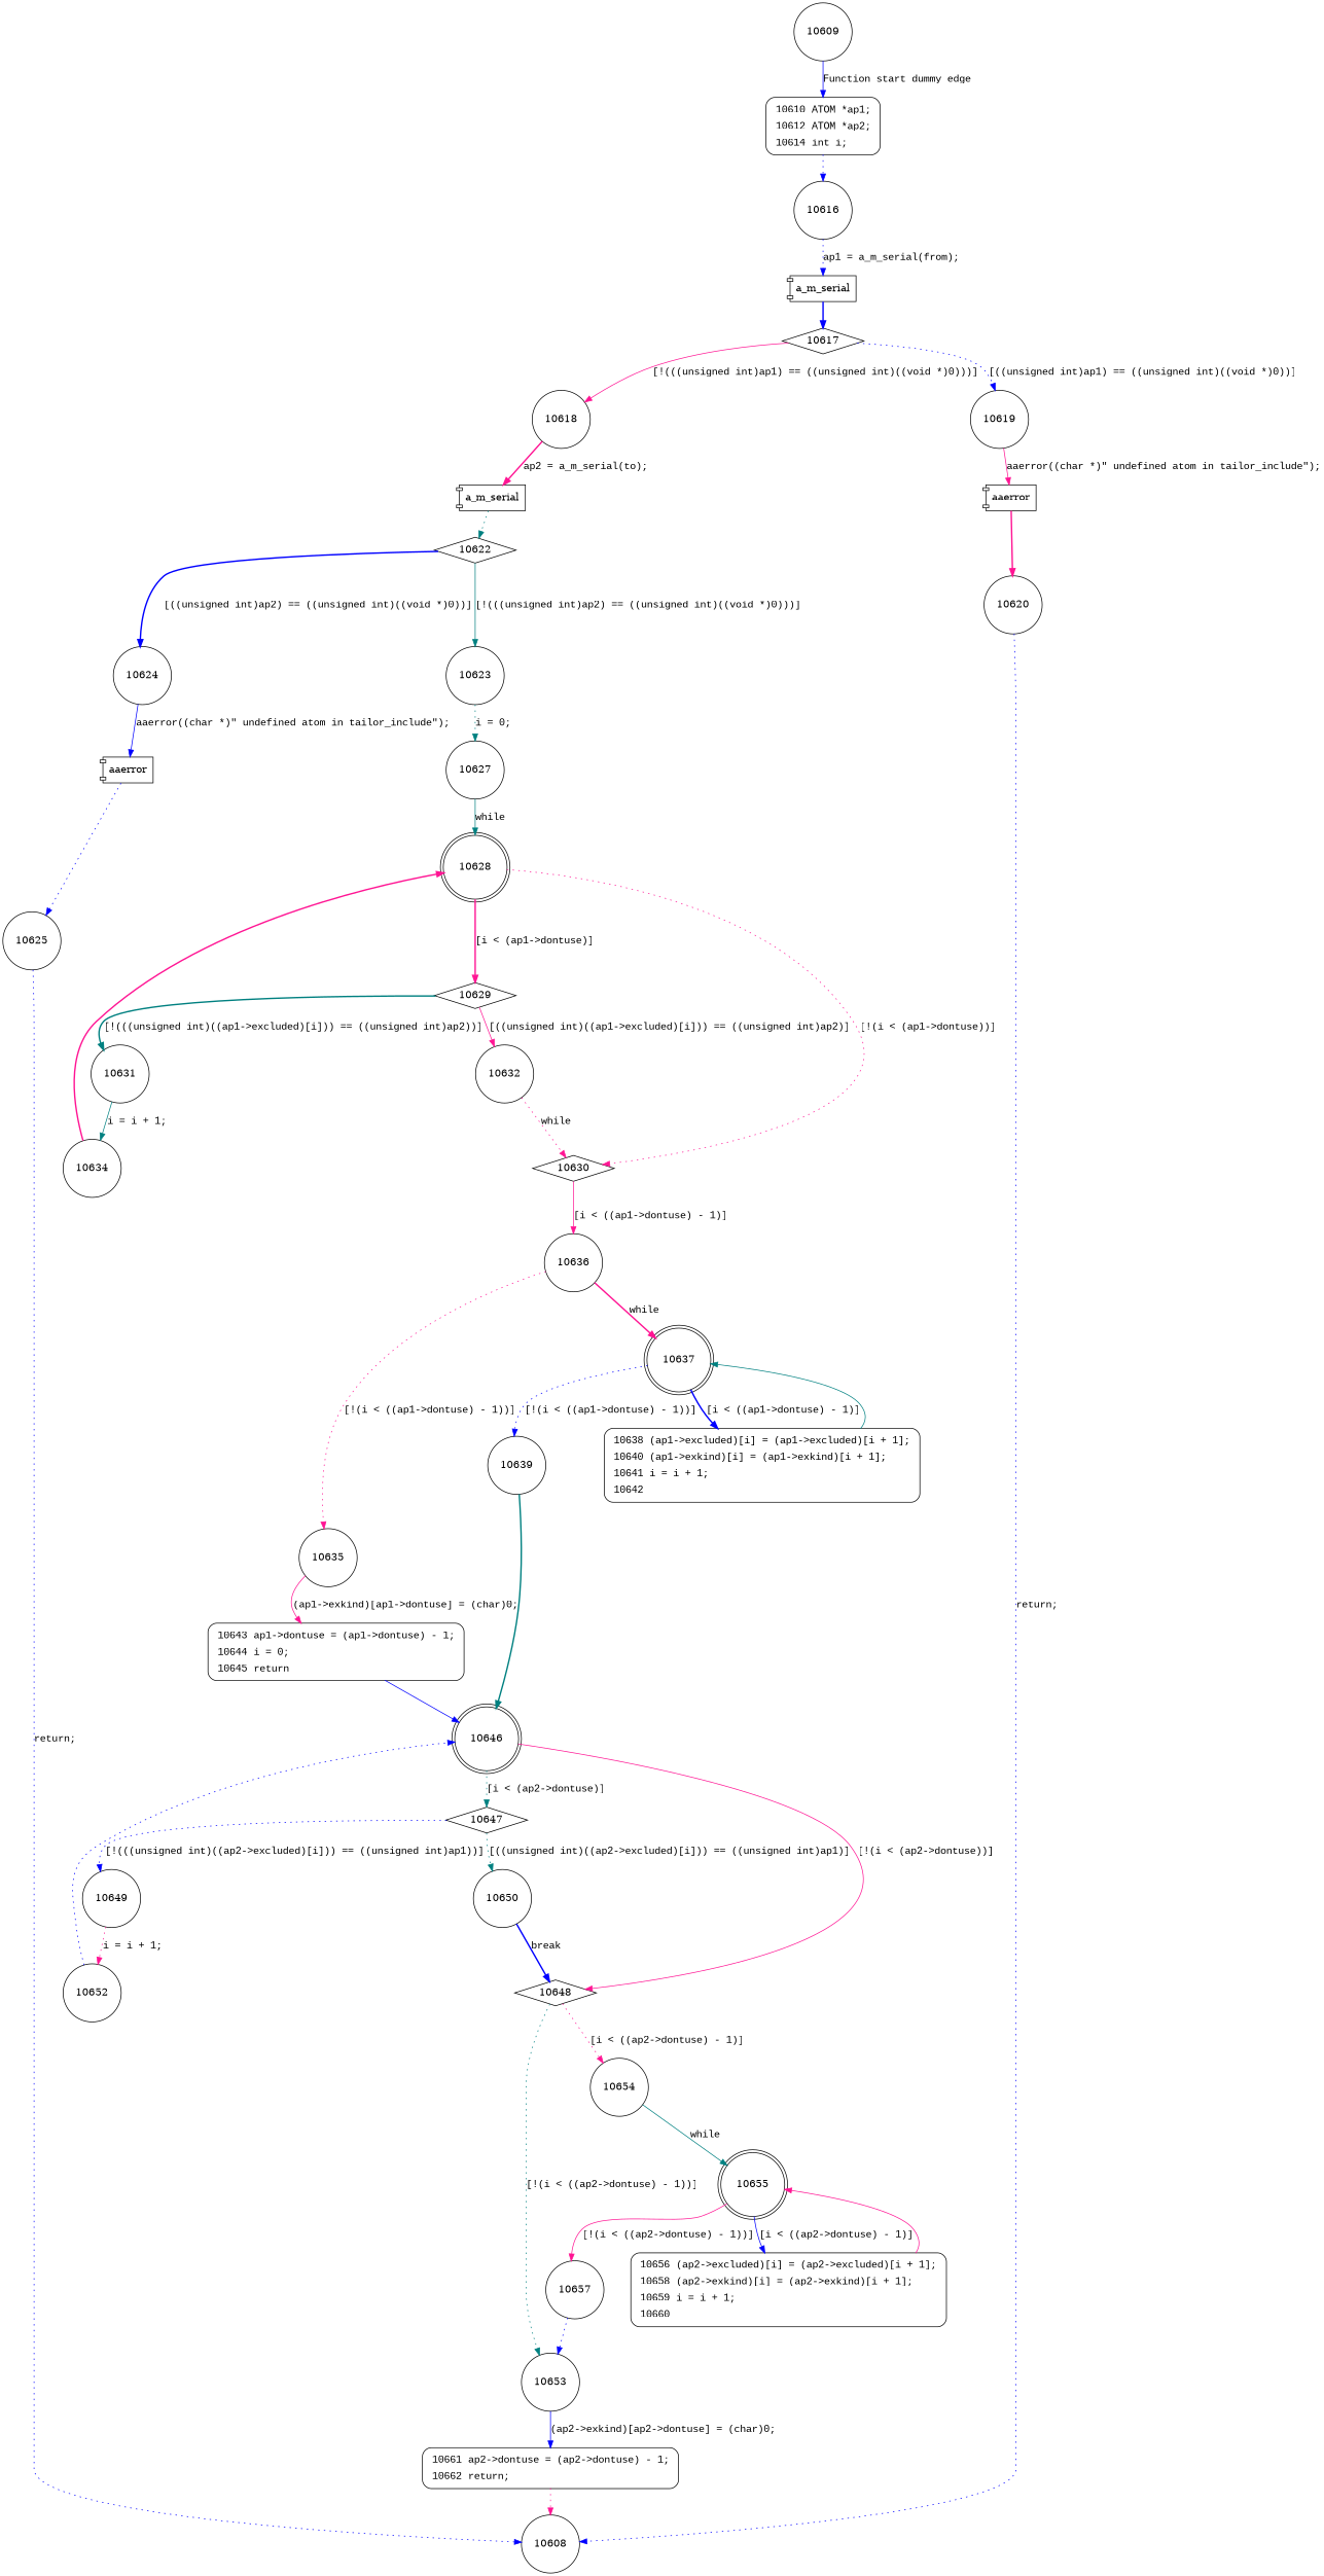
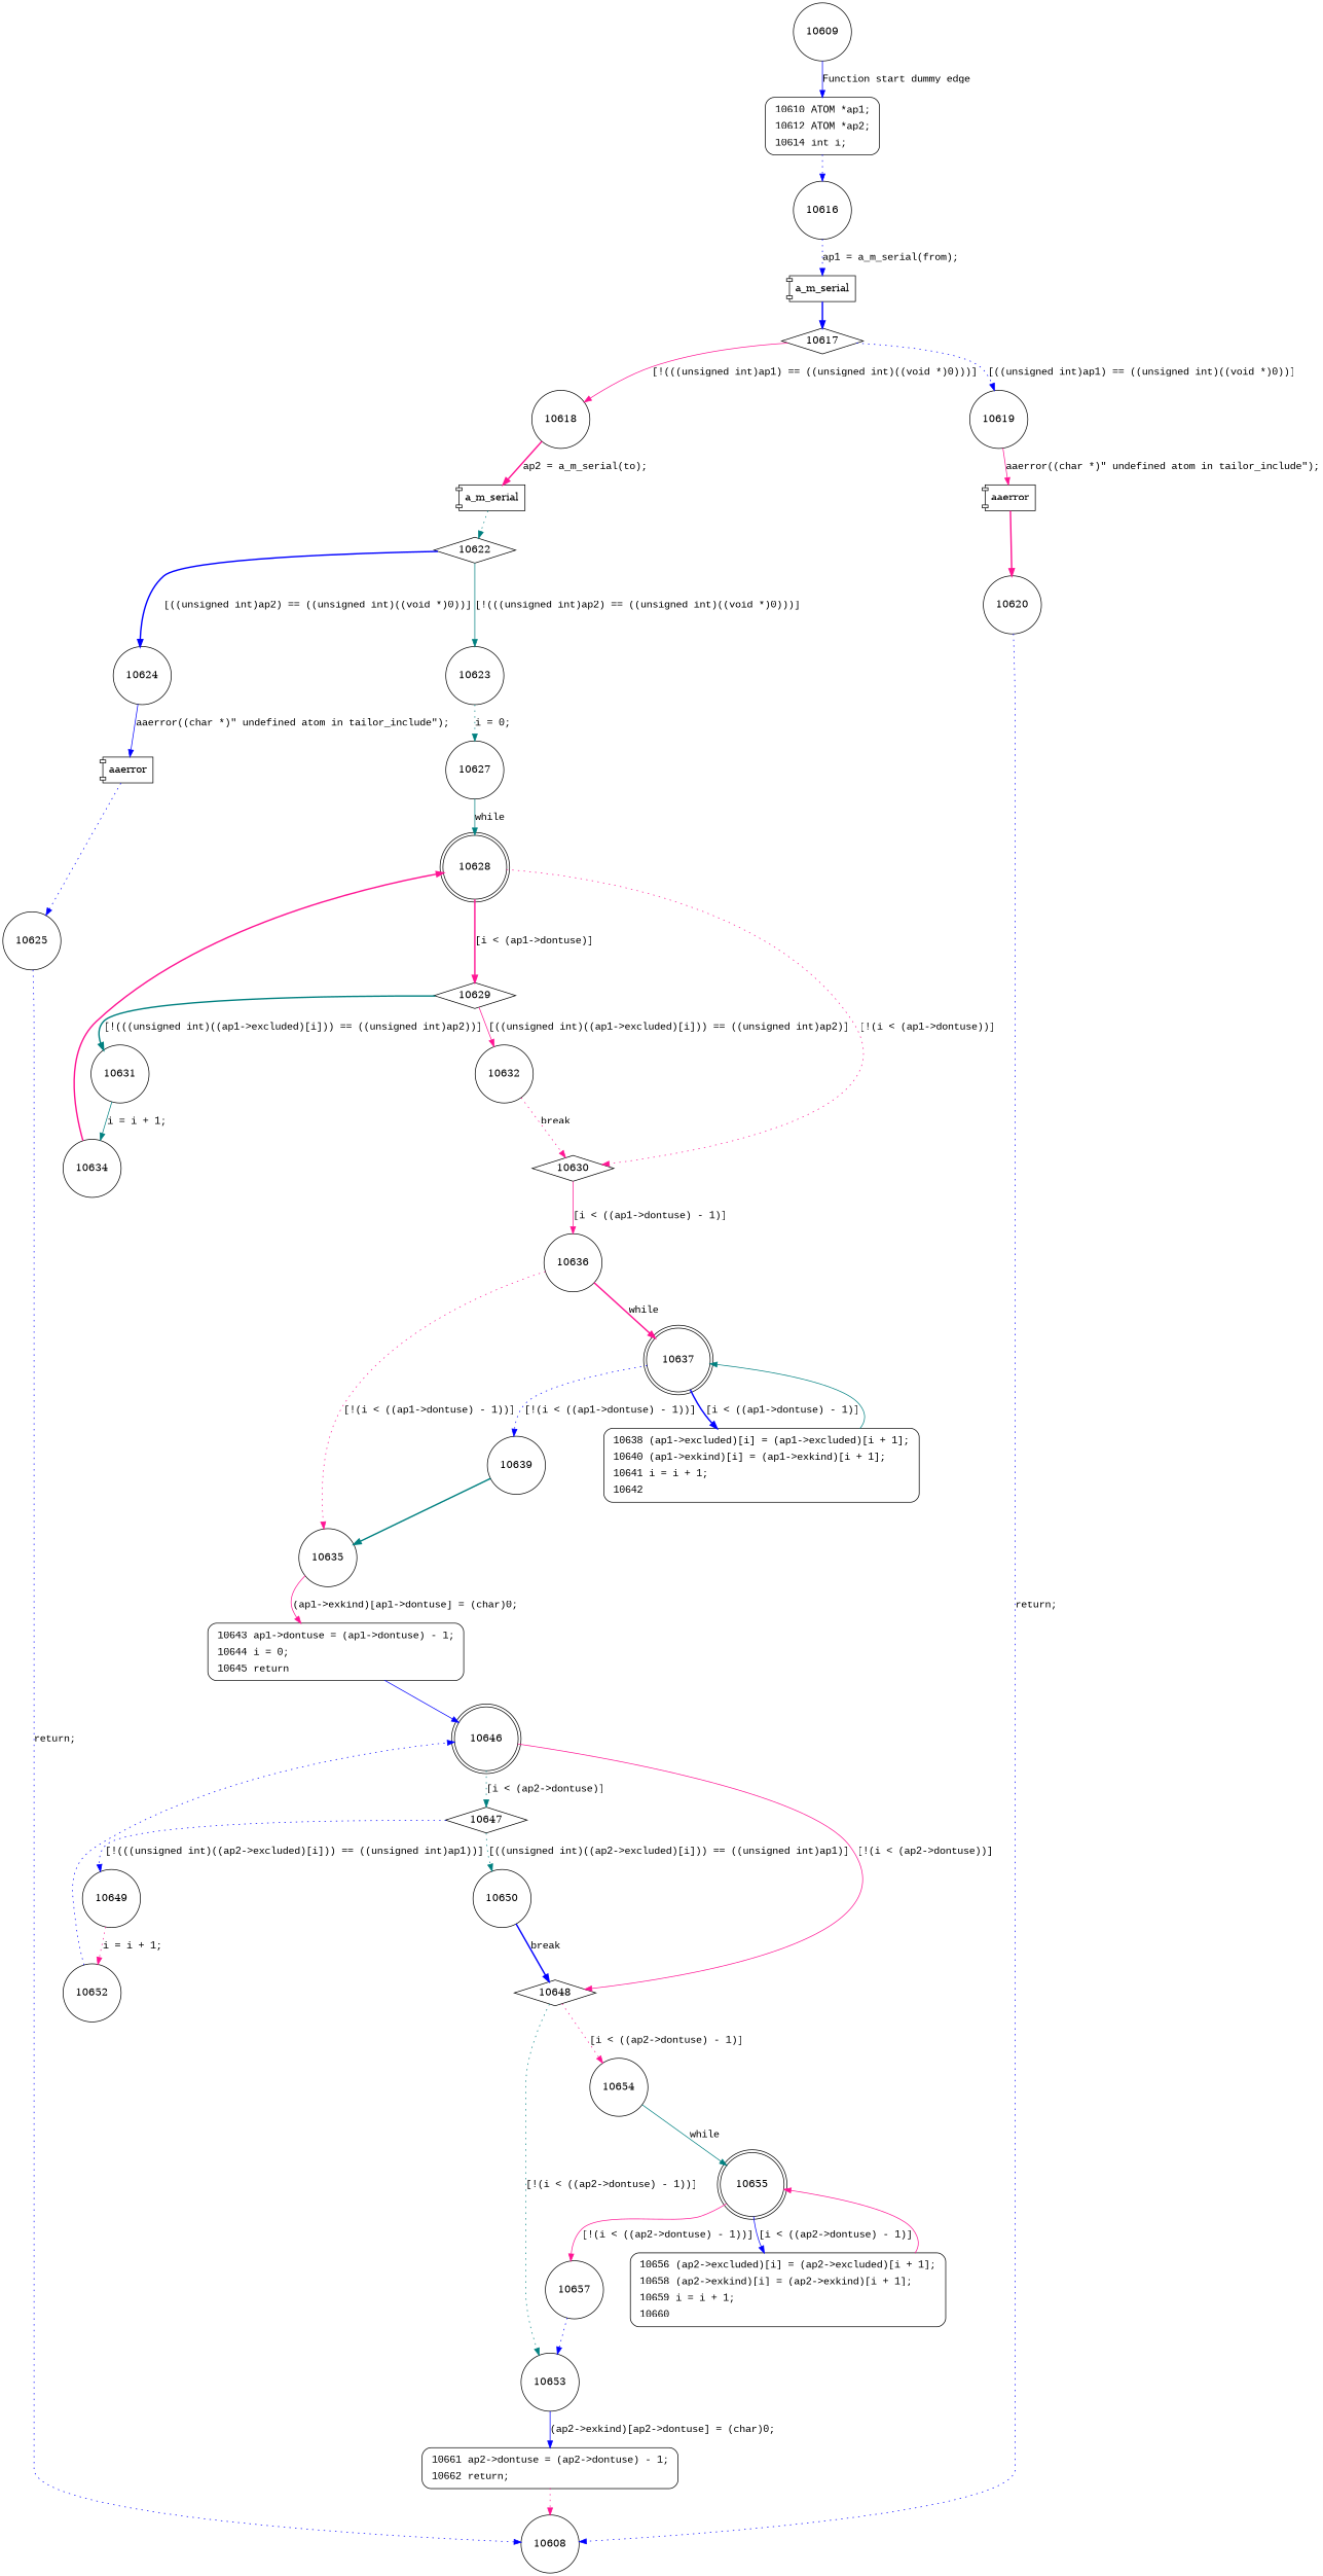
  digraph {
    node [shape=circle]
    edge [color=blue style=dotted fontname="Courier New"]
    n1 [fillcolor=white fontname="Courier New" label=<<table border="0" cellborder="0" cellpadding="3" bgcolor="white"><tr><td align="right">10610</td><td align="left">ATOM *ap1;</td></tr><tr><td align="right">10612</td><td align="left">ATOM *ap2;</td></tr><tr><td align="right">10614</td><td align="left">int i;</td></tr></table>> penwidth=1 shape=Mrecord style="filled,bold"]
    10609
    10616
    n4 [label=a_m_serial shape=component]
    10617 [shape=diamond]
    10618
    10619
    n8 [label=a_m_serial shape=component]
    n9 [label=aaerror shape=component]
    10622 [shape=diamond]
    10620
    10608
    10623
    10624
    10627
    n16 [label=aaerror shape=component]
    10628 [shape=doublecircle]
    10625
    10630 [shape=diamond]
    10629 [shape=diamond]
    10636
    10631
    10632
    n24 [fillcolor=white fontname="Courier New" label=<<table border="0" cellborder="0" cellpadding="3" bgcolor="white"><tr><td align="right">10643</td><td align="left">ap1-&gt;dontuse = (ap1-&gt;dontuse) - 1;</td></tr><tr><td align="right">10644</td><td align="left">i = 0;</td></tr><tr><td align="right">10645</td><td align="left">return</td></tr></table>> penwidth=1 shape=Mrecord style="filled,bold"]
    10635
    10637 [shape=doublecircle]
    10634
    10646 [shape=doublecircle]
    10639
    n30 [fillcolor=white fontname="Courier New" label=<<table border="0" cellborder="0" cellpadding="3" bgcolor="white"><tr><td align="right">10638</td><td align="left">(ap1-&gt;excluded)[i] = (ap1-&gt;excluded)[i + 1];</td></tr><tr><td align="right">10640</td><td align="left">(ap1-&gt;exkind)[i] = (ap1-&gt;exkind)[i + 1];</td></tr><tr><td align="right">10641</td><td align="left">i = i + 1;</td></tr><tr><td align="right">10642</td><td align="left"></td></tr></table>> penwidth=1 shape=Mrecord style="filled,bold"]
    10648 [shape=diamond]
    10647 [shape=diamond]
    10653
    10654
    10649
    10650
    n37 [fillcolor=white fontname="Courier New" label=<<table border="0" cellborder="0" cellpadding="3" bgcolor="white"><tr><td align="right">10661</td><td align="left">ap2-&gt;dontuse = (ap2-&gt;dontuse) - 1;</td></tr><tr><td align="right">10662</td><td align="left">return;</td></tr></table>> penwidth=1 shape=Mrecord style="filled,bold"]
    10655 [shape=doublecircle]
    10652
    10657
    n41 [fillcolor=white fontname="Courier New" label=<<table border="0" cellborder="0" cellpadding="3" bgcolor="white"><tr><td align="right">10656</td><td align="left">(ap2-&gt;excluded)[i] = (ap2-&gt;excluded)[i + 1];</td></tr><tr><td align="right">10658</td><td align="left">(ap2-&gt;exkind)[i] = (ap2-&gt;exkind)[i + 1];</td></tr><tr><td align="right">10659</td><td align="left">i = i + 1;</td></tr><tr><td align="right">10660</td><td align="left"></td></tr></table>> penwidth=1 shape=Mrecord style="filled,bold"]
    n1 -> 10616 [fontname=""]
    10609 -> n1 [label="Function start dummy edge" style=solid]
    10616 -> n4 [label="ap1 = a_m_serial(from);"]
    n4 -> 10617 [style=bold]
    10617 -> 10618 [color=deeppink label="[!(((unsigned int)ap1) == ((unsigned int)((void *)0)))]" style=solid]
    10617 -> 10619 [label="[((unsigned int)ap1) == ((unsigned int)((void *)0))]"]
    10618 -> n8 [color=deeppink label="ap2 = a_m_serial(to);" style=bold]
    10619 -> n9 [color=deeppink label="aaerror((char *)\" undefined atom in tailor_include\");" style=solid]
    n8 -> 10622 [color=teal]
    n9 -> 10620 [color=deeppink style=bold]
    10622 -> 10623 [color=teal label="[!(((unsigned int)ap2) == ((unsigned int)((void *)0)))]" style=solid]
    10622 -> 10624 [label="[((unsigned int)ap2) == ((unsigned int)((void *)0))]" style=bold]
    10620 -> 10608 [label="return;"]
    10623 -> 10627 [color=teal label="i = 0;"]
    10624 -> n16 [label="aaerror((char *)\" undefined atom in tailor_include\");" style=solid]
    10627 -> 10628 [color=teal label=while style=solid]
    n16 -> 10625
    10628 -> 10630 [color=deeppink label="[!(i < (ap1->dontuse))]"]
    10628 -> 10629 [color=deeppink label="[i < (ap1->dontuse)]" style=bold]
    10625 -> 10608 [label="return;"]
    10630 -> 10636 [color=deeppink label="[i < ((ap1->dontuse) - 1)]" style=solid]
    10629 -> 10631 [color=teal label="[!(((unsigned int)((ap1->excluded)[i])) == ((unsigned int)ap2))]" style=bold]
    10629 -> 10632 [color=deeppink label="[((unsigned int)((ap1->excluded)[i])) == ((unsigned int)ap2)]" style=solid]
    10636 -> 10635 [color=deeppink label="[!(i < ((ap1->dontuse) - 1))]"]
    10636 -> 10637 [color=deeppink label=while style=bold]
    10631 -> 10634 [color=teal label="i = i + 1;" style=solid]
-   10632 -> 10630 [color=deeppink label=while]
+   10632 -> 10630 [color=deeppink label=break]
    n24 -> 10646 [style=solid fontname=""]
    10635 -> n24 [color=deeppink label="(ap1->exkind)[ap1->dontuse] = (char)0;" style=solid]
    10637 -> 10639 [label="[!(i < ((ap1->dontuse) - 1))]"]
    10637 -> n30 [label="[i < ((ap1->dontuse) - 1)]" style=bold]
    10634 -> 10628 [color=deeppink style=bold]
    10646 -> 10648 [color=deeppink label="[!(i < (ap2->dontuse))]" style=solid]
    10646 -> 10647 [color=teal label="[i < (ap2->dontuse)]"]
-   10639 -> 10646 [color=teal style=bold]
+   10639 -> 10635 [color=teal style=bold]
    n30 -> 10637 [color=teal style=solid fontname=""]
    10648 -> 10653 [color=teal label="[!(i < ((ap2->dontuse) - 1))]"]
    10648 -> 10654 [color=deeppink label="[i < ((ap2->dontuse) - 1)]"]
    10647 -> 10649 [label="[!(((unsigned int)((ap2->excluded)[i])) == ((unsigned int)ap1))]"]
    10647 -> 10650 [color=teal label="[((unsigned int)((ap2->excluded)[i])) == ((unsigned int)ap1)]"]
    10653 -> n37 [label="(ap2->exkind)[ap2->dontuse] = (char)0;" style=solid]
    10654 -> 10655 [color=teal label=while style=solid]
    10649 -> 10652 [color=deeppink label="i = i + 1;"]
    10650 -> 10648 [label=break style=bold]
    n37 -> 10608 [color=deeppink fontname=""]
    10655 -> 10657 [color=deeppink label="[!(i < ((ap2->dontuse) - 1))]" style=solid]
    10655 -> n41 [label="[i < ((ap2->dontuse) - 1)]" style=solid]
    10652 -> 10646
    10657 -> 10653
    n41 -> 10655 [color=deeppink style=solid fontname=""]
  }
